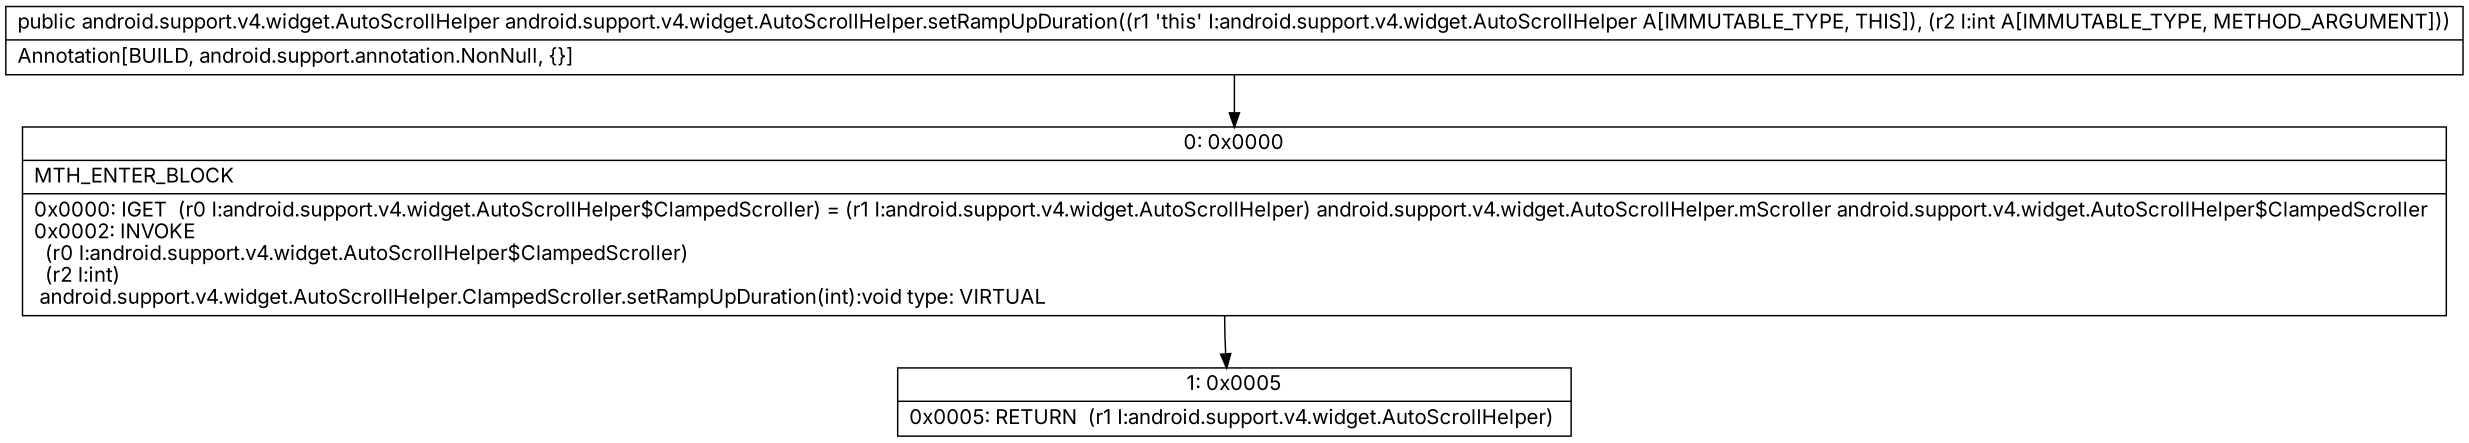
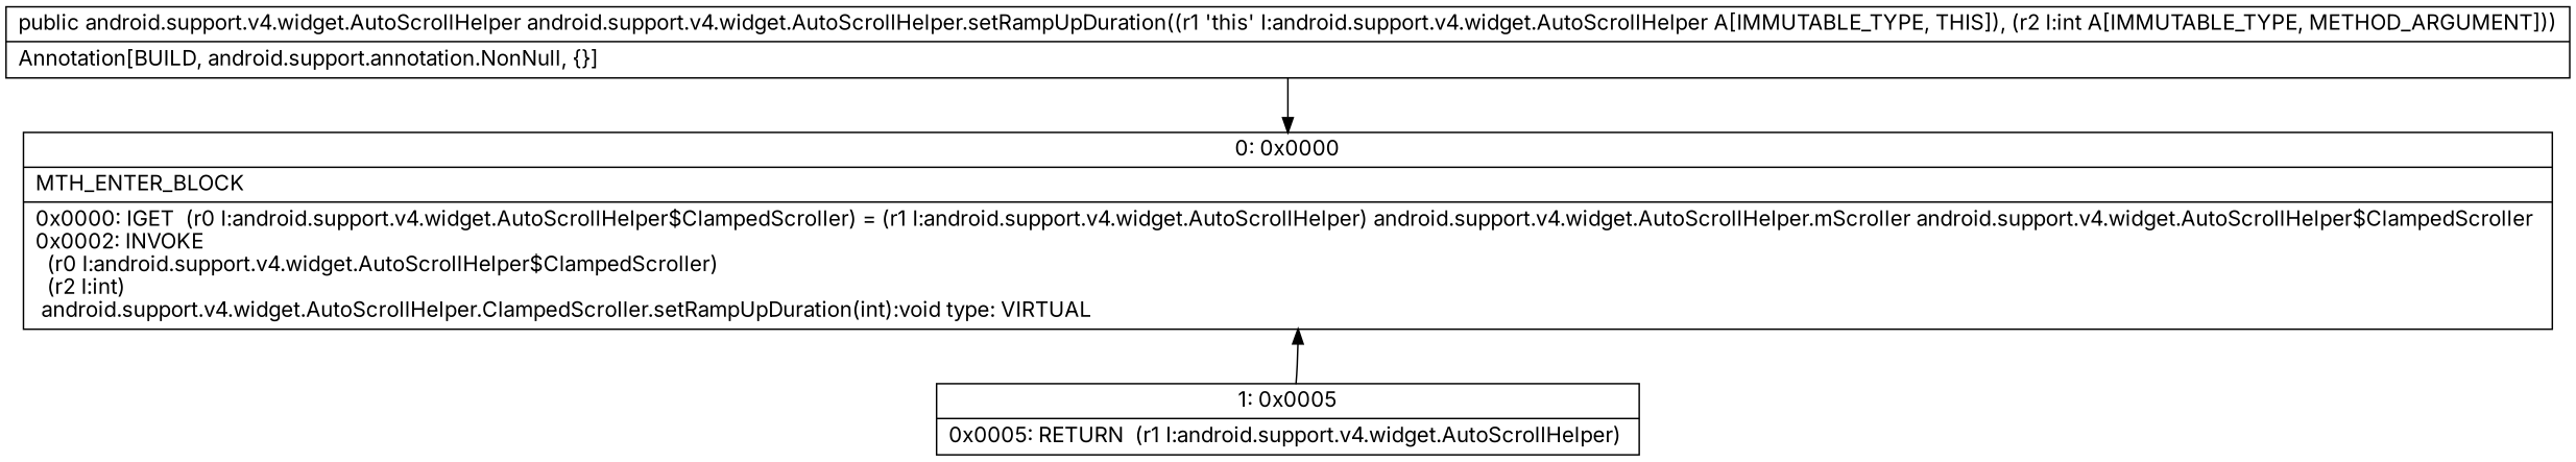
  digraph {
    fontname=Inter
    node [shape=record fontname=Inter]
    edge [fontname=Inter]
    n1 [label="{0\:\ 0x0000|MTH_ENTER_BLOCK\l|0x0000: IGET  (r0 I:android.support.v4.widget.AutoScrollHelper$ClampedScroller) = (r1 I:android.support.v4.widget.AutoScrollHelper) android.support.v4.widget.AutoScrollHelper.mScroller android.support.v4.widget.AutoScrollHelper$ClampedScroller \l0x0002: INVOKE  \l  (r0 I:android.support.v4.widget.AutoScrollHelper$ClampedScroller)\l  (r2 I:int)\l android.support.v4.widget.AutoScrollHelper.ClampedScroller.setRampUpDuration(int):void type: VIRTUAL \l}"]
    n2 [label="{1\:\ 0x0005|0x0005: RETURN  (r1 I:android.support.v4.widget.AutoScrollHelper) \l}"]
    n3 [label="{public android.support.v4.widget.AutoScrollHelper android.support.v4.widget.AutoScrollHelper.setRampUpDuration((r1 'this' I:android.support.v4.widget.AutoScrollHelper A[IMMUTABLE_TYPE, THIS]), (r2 I:int A[IMMUTABLE_TYPE, METHOD_ARGUMENT]))  | Annotation[BUILD, android.support.annotation.NonNull, \{\}]\l}"]
-   n1 -> n2
+   n2 -> n1
    n3 -> n1
  }
